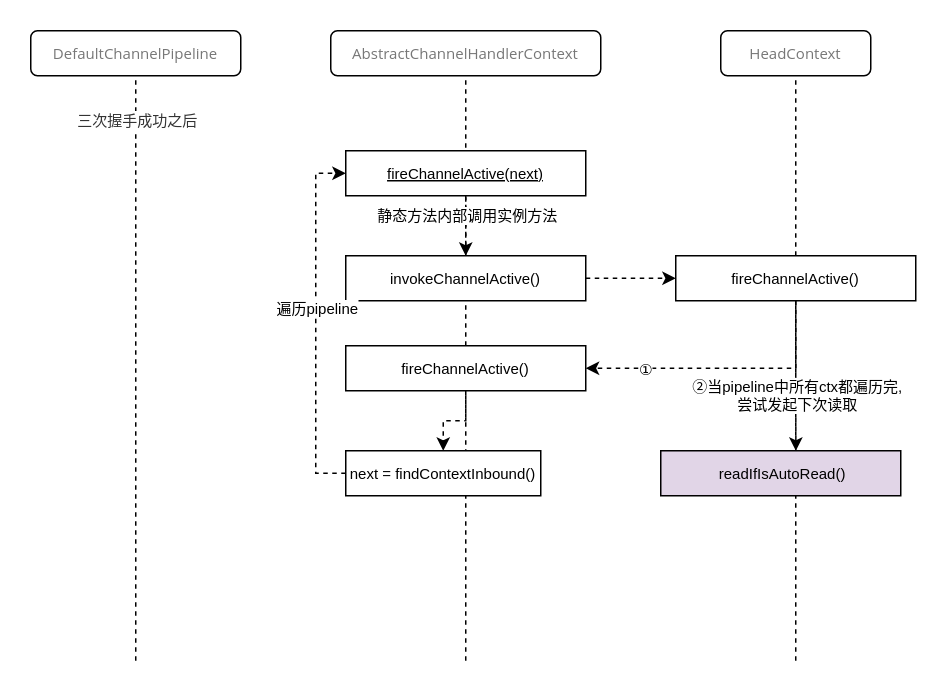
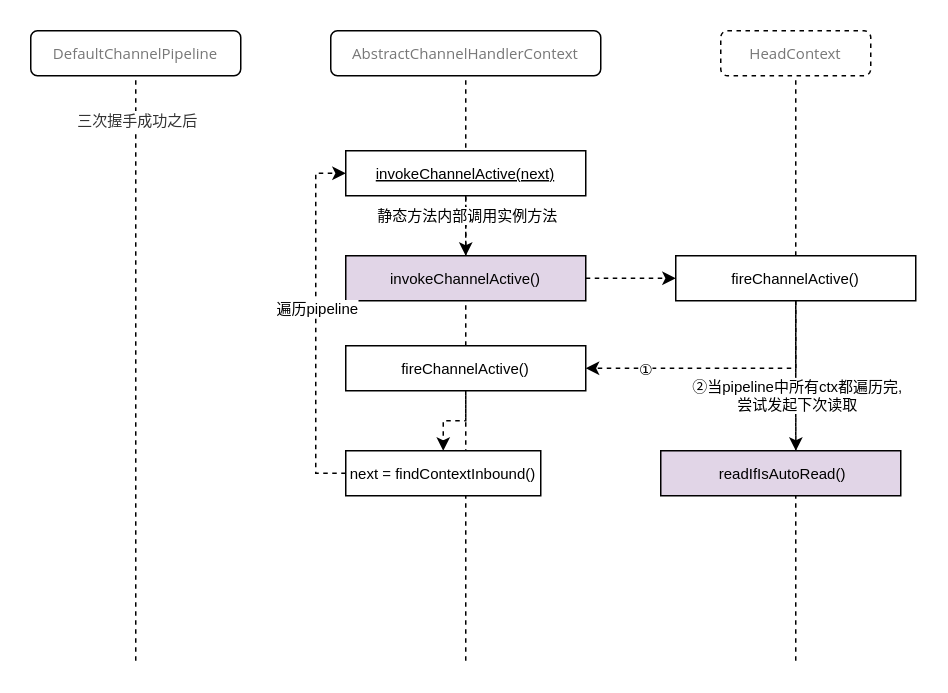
  <mxCell id="0" />
  <mxCell id="1" parent="0" />
  <mxCell id="2" value="&lt;span style=&quot;color: rgb(119 , 119 , 119) ; font-family: &amp;#34;open sans&amp;#34; , &amp;#34;clear sans&amp;#34; , &amp;#34;helvetica neue&amp;#34; , &amp;#34;helvetica&amp;#34; , &amp;#34;arial&amp;#34; , sans-serif ; background-color: rgb(255 , 255 , 255)&quot;&gt;&lt;font style=&quot;font-size: 10px&quot;&gt;DefaultChannelPipeline&lt;/font&gt;&lt;/span&gt;" style="rounded=1;whiteSpace=wrap;html=1;" parent="1" vertex="1"><mxGeometry x="20" y="20" width="140" height="30" as="geometry" /></mxCell>
  <mxCell id="3" value="" style="endArrow=none;html=1;rounded=0;fontSize=10;entryX=0.5;entryY=1;entryDx=0;entryDy=0;dashed=1;" parent="1" target="2" edge="1"><mxGeometry width="50" height="50" relative="1" as="geometry"><mxPoint x="90" y="440" as="sourcePoint" /><mxPoint x="380" y="200" as="targetPoint" /></mxGeometry></mxCell>
  <mxCell id="4" value="&lt;span style=&quot;color: rgb(51 , 51 , 51) ; font-family: &amp;#34;open sans&amp;#34; , &amp;#34;clear sans&amp;#34; , &amp;#34;helvetica neue&amp;#34; , &amp;#34;helvetica&amp;#34; , &amp;#34;arial&amp;#34; , sans-serif&quot;&gt;&lt;font style=&quot;font-size: 10px&quot;&gt;三次握手成功之后&lt;/font&gt;&lt;/span&gt;" style="edgeLabel;html=1;align=center;verticalAlign=middle;resizable=0;points=[];fontSize=10;" parent="3" vertex="1" connectable="0"><mxGeometry x="0.851" relative="1" as="geometry"><mxPoint as="offset" /></mxGeometry></mxCell>
  <mxCell id="5" value="&lt;span style=&quot;color: rgb(119 , 119 , 119) ; font-family: &amp;#34;open sans&amp;#34; , &amp;#34;clear sans&amp;#34; , &amp;#34;helvetica neue&amp;#34; , &amp;#34;helvetica&amp;#34; , &amp;#34;arial&amp;#34; , sans-serif ; background-color: rgb(255 , 255 , 255)&quot;&gt;&lt;font style=&quot;font-size: 10px&quot;&gt;AbstractChannelHandlerContext&lt;/font&gt;&lt;/span&gt;" style="rounded=1;whiteSpace=wrap;html=1;" parent="1" vertex="1"><mxGeometry x="220" y="20" width="180" height="30" as="geometry" /></mxCell>
  <mxCell id="6" value="" style="endArrow=none;html=1;rounded=0;fontSize=10;entryX=0.5;entryY=1;entryDx=0;entryDy=0;dashed=1;" parent="1" target="5" edge="1"><mxGeometry width="50" height="50" relative="1" as="geometry"><mxPoint x="310" y="440" as="sourcePoint" /><mxPoint x="600" y="200" as="targetPoint" /></mxGeometry></mxCell>
  <mxCell id="7" value="" style="edgeStyle=orthogonalEdgeStyle;rounded=0;orthogonalLoop=1;jettySize=auto;html=1;dashed=1;fontSize=10;" parent="1" source="9" target="11" edge="1"><mxGeometry relative="1" as="geometry"><Array as="points"><mxPoint x="310" y="160" /><mxPoint x="310" y="160" /></Array></mxGeometry></mxCell>
  <mxCell id="8" value="静态方法内部调用实例方法" style="edgeLabel;html=1;align=center;verticalAlign=middle;resizable=0;points=[];fontSize=10;" parent="7" vertex="1" connectable="0"><mxGeometry x="-0.382" relative="1" as="geometry"><mxPoint as="offset" /></mxGeometry></mxCell>
- <mxCell id="9" value="&lt;span style=&quot;font-size: 10px&quot;&gt;&lt;u&gt;fireChannelActive(next)&lt;/u&gt;&lt;/span&gt;" style="rounded=0;whiteSpace=wrap;html=1;fontSize=10;" parent="1" vertex="1"><mxGeometry x="230" y="100" width="160" height="30" as="geometry" /></mxCell>
+ <mxCell id="9" value="&lt;span style=&quot;font-size: 10px&quot;&gt;&lt;u&gt;invokeChannelActive(next)&lt;/u&gt;&lt;/span&gt;" style="rounded=0;whiteSpace=wrap;html=1;fontSize=10;" parent="1" vertex="1"><mxGeometry x="230" y="100" width="160" height="30" as="geometry" /></mxCell>
  <mxCell id="10" value="" style="edgeStyle=orthogonalEdgeStyle;rounded=0;orthogonalLoop=1;jettySize=auto;html=1;dashed=1;fontSize=10;" parent="1" source="11" target="18" edge="1"><mxGeometry relative="1" as="geometry" /></mxCell>
- <mxCell id="11" value="invokeChannelActive()" style="rounded=0;whiteSpace=wrap;html=1;fontSize=10;" parent="1" vertex="1"><mxGeometry x="230" y="170" width="160" height="30" as="geometry" /></mxCell>
- <mxCell id="12" value="&lt;span style=&quot;color: rgb(119 , 119 , 119) ; font-family: &amp;#34;open sans&amp;#34; , &amp;#34;clear sans&amp;#34; , &amp;#34;helvetica neue&amp;#34; , &amp;#34;helvetica&amp;#34; , &amp;#34;arial&amp;#34; , sans-serif ; background-color: rgb(255 , 255 , 255)&quot;&gt;&lt;font style=&quot;font-size: 10px&quot;&gt;HeadContext&lt;/font&gt;&lt;/span&gt;" style="rounded=1;whiteSpace=wrap;html=1;" parent="1" vertex="1"><mxGeometry x="480" y="20" width="100" height="30" as="geometry" /></mxCell>
+ <mxCell id="11" value="invokeChannelActive()" style="rounded=0;whiteSpace=wrap;html=1;fontSize=10;fillColor=#e1d5e7;" parent="1" vertex="1"><mxGeometry x="230" y="170" width="160" height="30" as="geometry" /></mxCell>
+ <mxCell id="12" value="&lt;span style=&quot;color: rgb(119 , 119 , 119) ; font-family: &amp;#34;open sans&amp;#34; , &amp;#34;clear sans&amp;#34; , &amp;#34;helvetica neue&amp;#34; , &amp;#34;helvetica&amp;#34; , &amp;#34;arial&amp;#34; , sans-serif ; background-color: rgb(255 , 255 , 255)&quot;&gt;&lt;font style=&quot;font-size: 10px&quot;&gt;HeadContext&lt;/font&gt;&lt;/span&gt;" style="rounded=1;whiteSpace=wrap;html=1;dashed=1;" parent="1" vertex="1"><mxGeometry x="480" y="20" width="100" height="30" as="geometry" /></mxCell>
  <mxCell id="13" value="" style="endArrow=none;html=1;rounded=0;fontSize=10;entryX=0.5;entryY=1;entryDx=0;entryDy=0;dashed=1;" parent="1" target="12" edge="1"><mxGeometry width="50" height="50" relative="1" as="geometry"><mxPoint x="530" y="440" as="sourcePoint" /><mxPoint x="820" y="200" as="targetPoint" /></mxGeometry></mxCell>
  <mxCell id="14" style="edgeStyle=orthogonalEdgeStyle;rounded=0;orthogonalLoop=1;jettySize=auto;html=1;exitX=0.5;exitY=1;exitDx=0;exitDy=0;entryX=1;entryY=0.5;entryDx=0;entryDy=0;dashed=1;fontSize=10;" parent="1" source="18" target="20" edge="1"><mxGeometry relative="1" as="geometry" /></mxCell>
  <mxCell id="15" value="①" style="edgeLabel;html=1;align=center;verticalAlign=middle;resizable=0;points=[];fontSize=10;" parent="14" vertex="1" connectable="0"><mxGeometry x="0.578" relative="1" as="geometry"><mxPoint as="offset" /></mxGeometry></mxCell>
  <mxCell id="16" style="edgeStyle=orthogonalEdgeStyle;rounded=0;orthogonalLoop=1;jettySize=auto;html=1;exitX=0.5;exitY=1;exitDx=0;exitDy=0;entryX=0.563;entryY=0;entryDx=0;entryDy=0;entryPerimeter=0;dashed=1;fontSize=10;" parent="1" source="18" target="24" edge="1"><mxGeometry relative="1" as="geometry" /></mxCell>
  <mxCell id="17" value="②当pipeline中所有ctx都遍历完,&lt;br&gt;尝试发起下次读取" style="edgeLabel;html=1;align=center;verticalAlign=middle;resizable=0;points=[];fontSize=10;" parent="16" vertex="1" connectable="0"><mxGeometry x="0.261" relative="1" as="geometry"><mxPoint as="offset" /></mxGeometry></mxCell>
  <mxCell id="18" value="fireChannelActive()" style="rounded=0;whiteSpace=wrap;html=1;fontSize=10;" parent="1" vertex="1"><mxGeometry x="450" y="170" width="160" height="30" as="geometry" /></mxCell>
  <mxCell id="19" style="edgeStyle=orthogonalEdgeStyle;rounded=0;orthogonalLoop=1;jettySize=auto;html=1;exitX=0.5;exitY=1;exitDx=0;exitDy=0;entryX=0.5;entryY=0;entryDx=0;entryDy=0;dashed=1;fontSize=10;" parent="1" source="20" target="23" edge="1"><mxGeometry relative="1" as="geometry" /></mxCell>
  <mxCell id="20" value="fireChannelActive()" style="rounded=0;whiteSpace=wrap;html=1;fontSize=10;" parent="1" vertex="1"><mxGeometry x="230" y="230" width="160" height="30" as="geometry" /></mxCell>
  <mxCell id="21" style="edgeStyle=orthogonalEdgeStyle;rounded=0;orthogonalLoop=1;jettySize=auto;html=1;entryX=0;entryY=0.5;entryDx=0;entryDy=0;dashed=1;fontSize=10;" parent="1" source="23" target="9" edge="1"><mxGeometry relative="1" as="geometry"><Array as="points"><mxPoint x="210" y="315" /><mxPoint x="210" y="115" /></Array></mxGeometry></mxCell>
  <mxCell id="22" value="遍历pipeline" style="edgeLabel;html=1;align=center;verticalAlign=middle;resizable=0;points=[];fontSize=10;" parent="21" vertex="1" connectable="0"><mxGeometry x="0.092" relative="1" as="geometry"><mxPoint as="offset" /></mxGeometry></mxCell>
  <mxCell id="23" value="next = findContextInbound()" style="rounded=0;whiteSpace=wrap;html=1;fontSize=10;" parent="1" vertex="1"><mxGeometry x="230" y="300" width="130" height="30" as="geometry" /></mxCell>
  <mxCell id="24" value="&amp;nbsp;readIfIsAutoRead()" style="rounded=0;whiteSpace=wrap;html=1;fontSize=10;fillColor=#e1d5e7;" parent="1" vertex="1"><mxGeometry x="440" y="300" width="160" height="30" as="geometry" /></mxCell>
